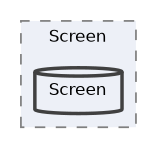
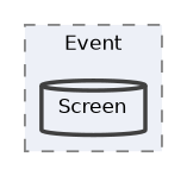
  digraph {
    compound=true
    rankdir=LR
    n1 [color=grey25 fillcolor="#edf0f7" fontname=Helvetica fontsize=10 height=0.2 label=Screen shape=cylinder style="filled,bold" width=0.4]
    subgraph cluster_1 {
      bgcolor="#edf0f7"
      fontname=Helvetica
      fontsize=10
-     label=Screen
+     label=Event
      pencolor=grey50
      style="filled,dashed"
      n1
    }
  }
